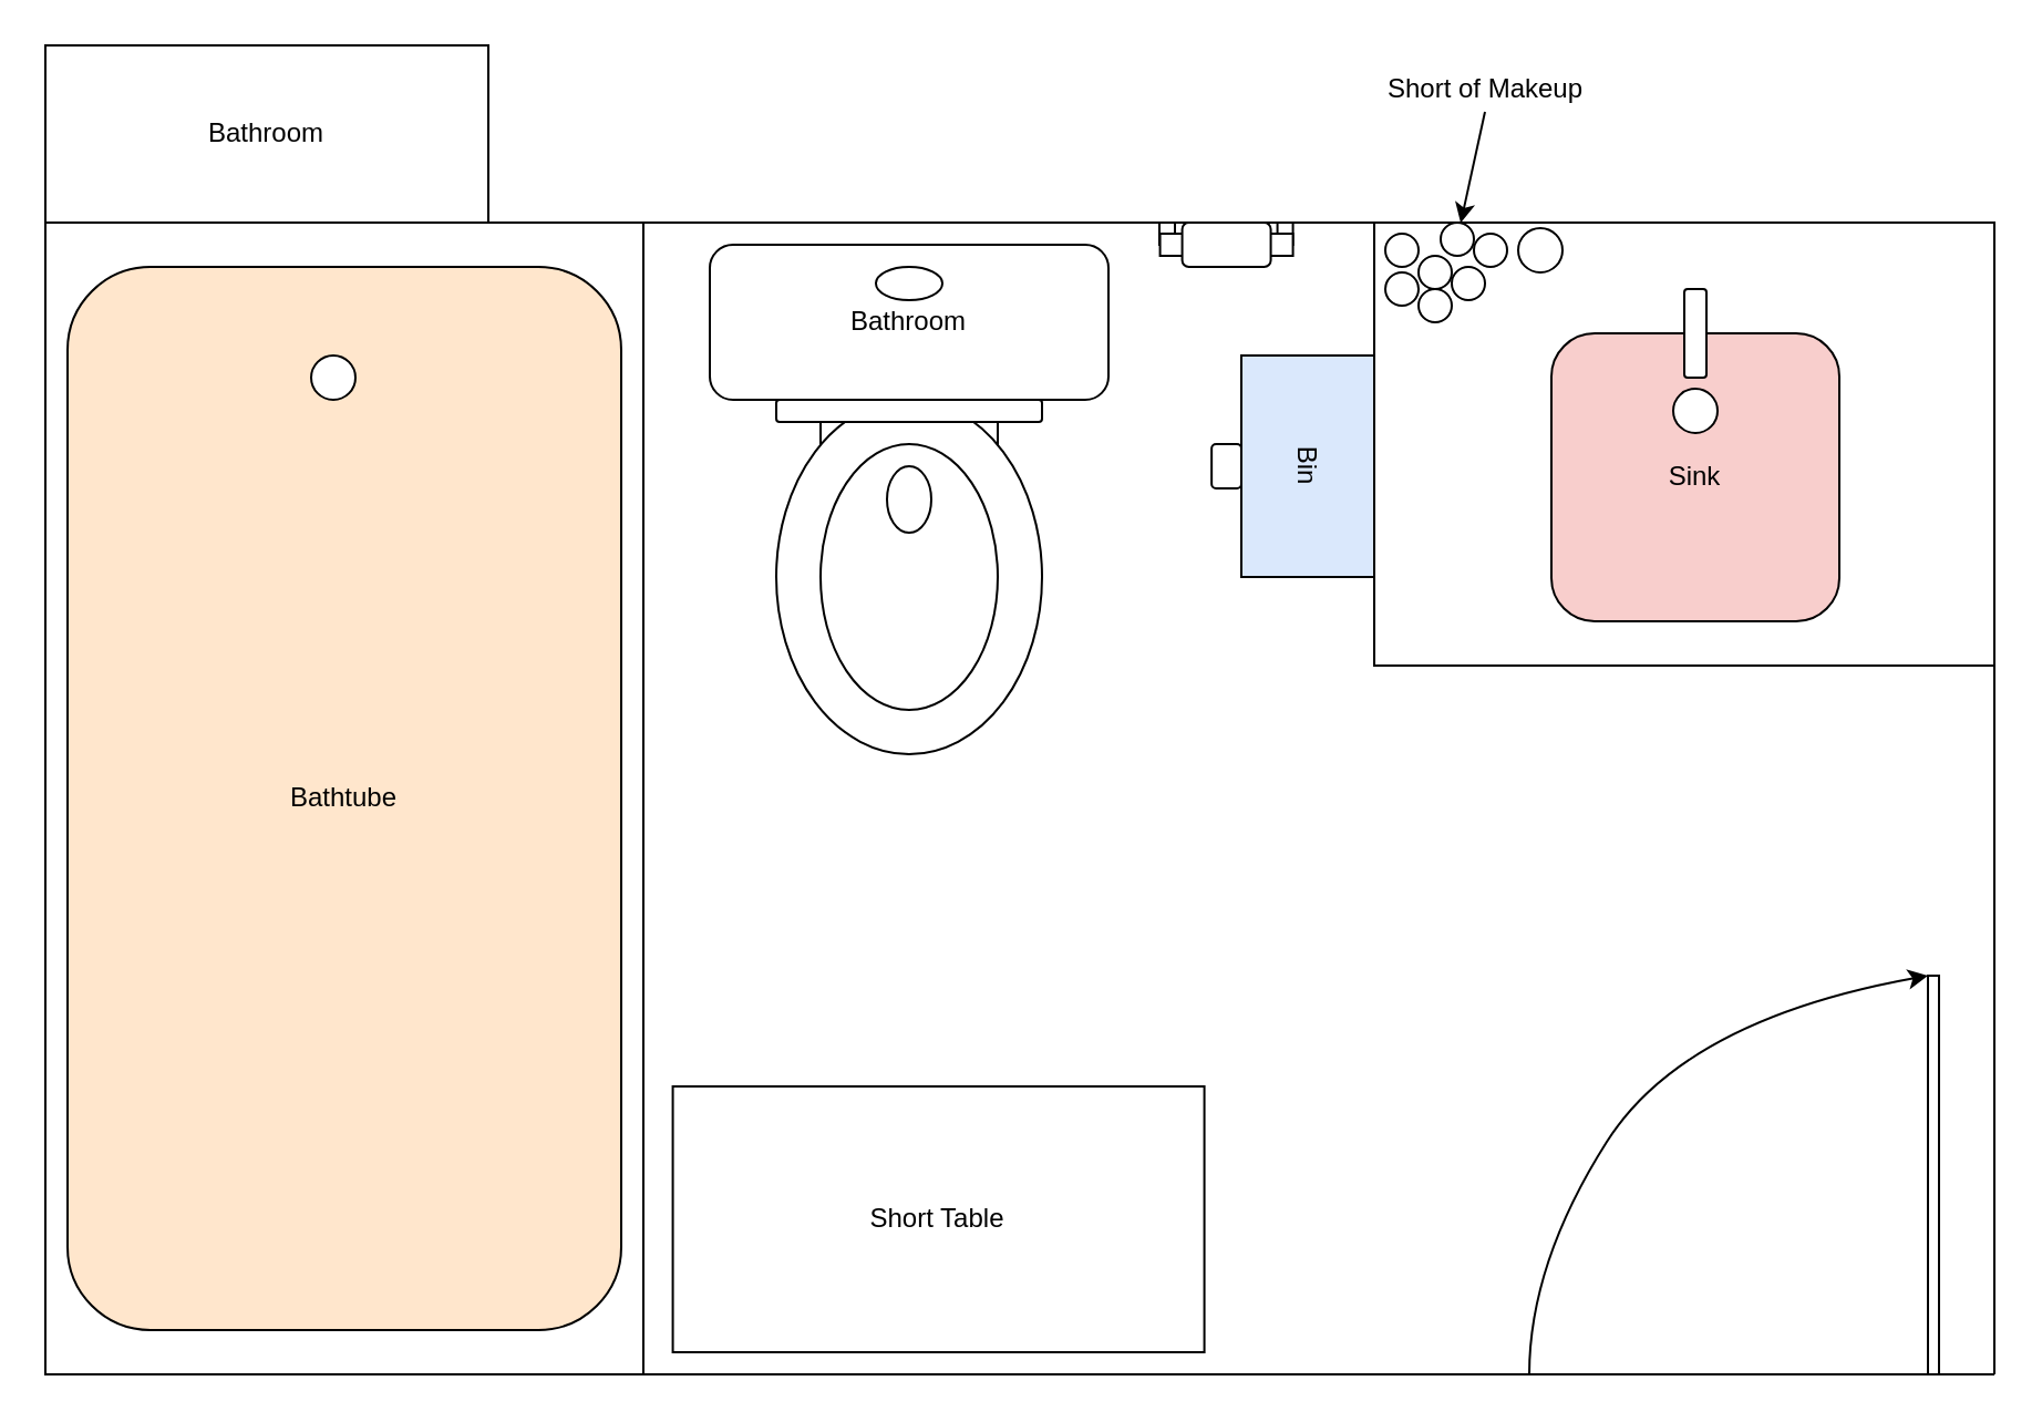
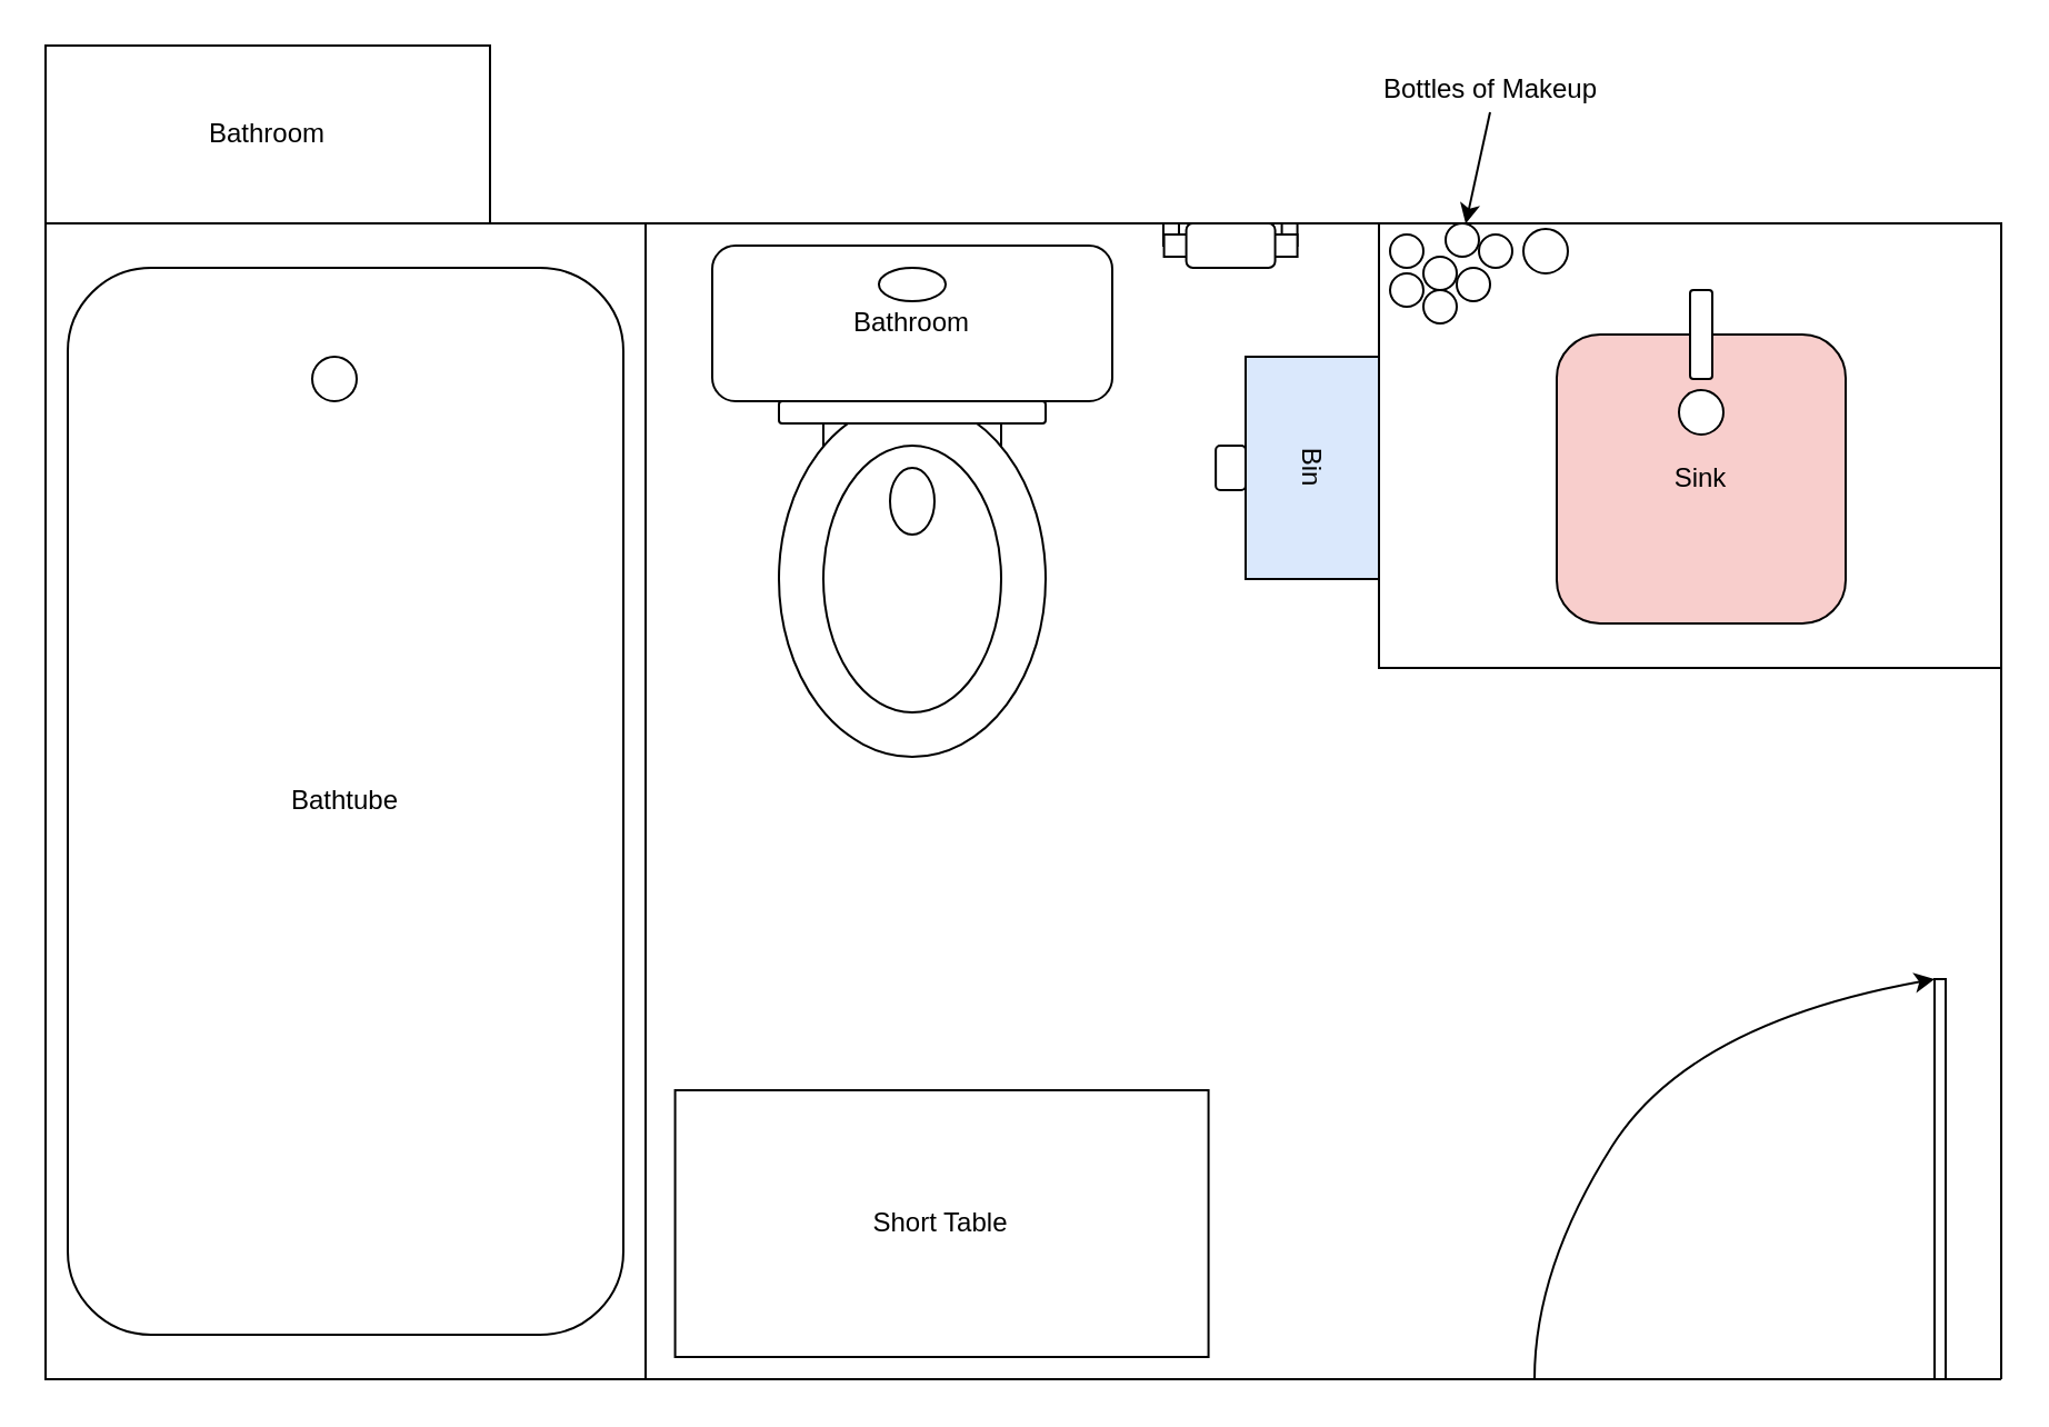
  <mxCell id="0" />
  <mxCell id="1" parent="0" />
  <mxCell id="2" value="" style="rounded=0;whiteSpace=wrap;html=1;" vertex="1" parent="1"><mxGeometry x="523" y="100" width="7" height="10" as="geometry" /></mxCell>
  <mxCell id="3" value="" style="rounded=0;whiteSpace=wrap;html=1;" vertex="1" parent="1"><mxGeometry x="576.29" y="100" width="7" height="10" as="geometry" /></mxCell>
  <mxCell id="4" value="" style="rounded=0;whiteSpace=wrap;html=1;" vertex="1" parent="1"><mxGeometry x="523.29" y="105" width="60" height="10" as="geometry" /></mxCell>
  <mxCell id="5" value="Bathroom" style="rounded=0;whiteSpace=wrap;html=1;" vertex="1" parent="1"><mxGeometry x="20" y="20" width="200" height="80" as="geometry" /></mxCell>
  <mxCell id="6" value="" style="endArrow=none;html=1;rounded=0;" edge="1" parent="1"><mxGeometry width="50" height="50" relative="1" as="geometry"><mxPoint x="20" y="620" as="sourcePoint" /><mxPoint x="20" y="100" as="targetPoint" /></mxGeometry></mxCell>
  <mxCell id="7" value="" style="endArrow=none;html=1;rounded=0;" edge="1" parent="1"><mxGeometry width="50" height="50" relative="1" as="geometry"><mxPoint x="900" y="620" as="sourcePoint" /><mxPoint x="900" y="100" as="targetPoint" /></mxGeometry></mxCell>
  <mxCell id="8" value="" style="endArrow=none;html=1;rounded=0;" edge="1" parent="1"><mxGeometry width="50" height="50" relative="1" as="geometry"><mxPoint x="20" y="100" as="sourcePoint" /><mxPoint x="900" y="100" as="targetPoint" /></mxGeometry></mxCell>
  <mxCell id="9" value="" style="endArrow=none;html=1;rounded=0;" edge="1" parent="1"><mxGeometry width="50" height="50" relative="1" as="geometry"><mxPoint x="20" y="620" as="sourcePoint" /><mxPoint x="900" y="620" as="targetPoint" /></mxGeometry></mxCell>
  <mxCell id="10" value="" style="rounded=0;whiteSpace=wrap;html=1;" vertex="1" parent="1"><mxGeometry x="20" y="100" width="270" height="520" as="geometry" /></mxCell>
- <mxCell id="11" value="Bathtube" style="rounded=1;whiteSpace=wrap;html=1;fillColor=#ffe6cc;" vertex="1" parent="1"><mxGeometry x="30" y="120" width="250" height="480" as="geometry" /></mxCell>
+ <mxCell id="11" value="Bathtube" style="rounded=1;whiteSpace=wrap;html=1;" vertex="1" parent="1"><mxGeometry x="30" y="120" width="250" height="480" as="geometry" /></mxCell>
  <mxCell id="12" value="" style="ellipse;whiteSpace=wrap;html=1;aspect=fixed;" vertex="1" parent="1"><mxGeometry x="140" y="160" width="20" height="20" as="geometry" /></mxCell>
  <mxCell id="13" value="Bathroom" style="rounded=1;whiteSpace=wrap;html=1;" vertex="1" parent="1"><mxGeometry x="320" y="110" width="180" height="70" as="geometry" /></mxCell>
  <mxCell id="14" value="" style="rounded=1;whiteSpace=wrap;html=1;" vertex="1" parent="1"><mxGeometry x="370" y="180" width="80" height="50" as="geometry" /></mxCell>
  <mxCell id="15" value="" style="ellipse;whiteSpace=wrap;html=1;" vertex="1" parent="1"><mxGeometry x="350" y="180" width="120" height="160" as="geometry" /></mxCell>
  <mxCell id="16" value="" style="ellipse;whiteSpace=wrap;html=1;" vertex="1" parent="1"><mxGeometry x="370" y="200" width="80" height="120" as="geometry" /></mxCell>
  <mxCell id="17" value="" style="ellipse;whiteSpace=wrap;html=1;" vertex="1" parent="1"><mxGeometry x="400" y="210" width="20" height="30" as="geometry" /></mxCell>
  <mxCell id="18" value="" style="ellipse;whiteSpace=wrap;html=1;" vertex="1" parent="1"><mxGeometry x="395" y="120" width="30" height="15" as="geometry" /></mxCell>
  <mxCell id="19" value="" style="rounded=1;whiteSpace=wrap;html=1;" vertex="1" parent="1"><mxGeometry x="350" y="180" width="120" height="10" as="geometry" /></mxCell>
  <mxCell id="20" value="" style="rounded=0;whiteSpace=wrap;html=1;" vertex="1" parent="1"><mxGeometry x="620" y="100" width="280" height="200" as="geometry" /></mxCell>
  <mxCell id="21" value="Bin" style="rounded=0;whiteSpace=wrap;html=1;rotation=90;fillColor=#dae8fc;" vertex="1" parent="1"><mxGeometry x="540" y="180" width="100" height="60" as="geometry" /></mxCell>
  <mxCell id="22" value="" style="rounded=1;whiteSpace=wrap;html=1;rotation=90;" vertex="1" parent="1"><mxGeometry x="543.29" y="203.29" width="20" height="13.43" as="geometry" /></mxCell>
  <mxCell id="23" value="Sink" style="rounded=1;whiteSpace=wrap;html=1;fillColor=#f8cecc;" vertex="1" parent="1"><mxGeometry x="700" y="150" width="130" height="130" as="geometry" /></mxCell>
  <mxCell id="24" value="" style="rounded=1;whiteSpace=wrap;html=1;" vertex="1" parent="1"><mxGeometry x="533.29" y="100" width="40" height="20" as="geometry" /></mxCell>
  <mxCell id="25" value="" style="ellipse;whiteSpace=wrap;html=1;aspect=fixed;" vertex="1" parent="1"><mxGeometry x="625" y="105" width="15" height="15" as="geometry" /></mxCell>
  <mxCell id="26" value="" style="ellipse;whiteSpace=wrap;html=1;aspect=fixed;" vertex="1" parent="1"><mxGeometry x="640" y="115" width="15" height="15" as="geometry" /></mxCell>
  <mxCell id="27" value="" style="ellipse;whiteSpace=wrap;html=1;aspect=fixed;" vertex="1" parent="1"><mxGeometry x="640" y="130" width="15" height="15" as="geometry" /></mxCell>
  <mxCell id="28" value="" style="ellipse;whiteSpace=wrap;html=1;aspect=fixed;" vertex="1" parent="1"><mxGeometry x="650" y="100" width="15" height="15" as="geometry" /></mxCell>
  <mxCell id="29" value="" style="ellipse;whiteSpace=wrap;html=1;aspect=fixed;" vertex="1" parent="1"><mxGeometry x="665" y="105" width="15" height="15" as="geometry" /></mxCell>
  <mxCell id="30" value="" style="ellipse;whiteSpace=wrap;html=1;aspect=fixed;" vertex="1" parent="1"><mxGeometry x="655" y="120" width="15" height="15" as="geometry" /></mxCell>
  <mxCell id="31" value="" style="ellipse;whiteSpace=wrap;html=1;aspect=fixed;" vertex="1" parent="1"><mxGeometry x="625" y="122.5" width="15" height="15" as="geometry" /></mxCell>
  <mxCell id="32" value="" style="ellipse;whiteSpace=wrap;html=1;aspect=fixed;" vertex="1" parent="1"><mxGeometry x="685" y="102.5" width="20" height="20" as="geometry" /></mxCell>
  <mxCell id="33" value="" style="endArrow=classic;html=1;rounded=0;" edge="1" parent="1" target="28"><mxGeometry width="50" height="50" relative="1" as="geometry"><mxPoint x="670" y="50" as="sourcePoint" /><mxPoint x="710" y="40" as="targetPoint" /></mxGeometry></mxCell>
- <mxCell id="34" value="Short of Makeup" style="text;html=1;align=center;verticalAlign=middle;resizable=0;points=[];autosize=1;strokeColor=none;fillColor=none;" vertex="1" parent="1"><mxGeometry x="615" y="30" width="110" height="20" as="geometry" /></mxCell>
+ <mxCell id="34" value="Bottles of Makeup" style="text;html=1;align=center;verticalAlign=middle;resizable=0;points=[];autosize=1;strokeColor=none;fillColor=none;" vertex="1" parent="1"><mxGeometry x="615" y="30" width="110" height="20" as="geometry" /></mxCell>
  <mxCell id="35" value="" style="rounded=1;whiteSpace=wrap;html=1;" vertex="1" parent="1"><mxGeometry x="760" y="130" width="10" height="40" as="geometry" /></mxCell>
  <mxCell id="36" value="" style="ellipse;whiteSpace=wrap;html=1;aspect=fixed;" vertex="1" parent="1"><mxGeometry x="755" y="175" width="20" height="20" as="geometry" /></mxCell>
  <mxCell id="37" value="Short Table" style="whiteSpace=wrap;html=1;rounded=0;" vertex="1" parent="1"><mxGeometry x="303.29" y="490" width="240" height="120" as="geometry" /></mxCell>
  <mxCell id="38" value="" style="rounded=0;whiteSpace=wrap;html=1;" vertex="1" parent="1"><mxGeometry x="870" y="440" width="5" height="180" as="geometry" /></mxCell>
  <mxCell id="39" value="" style="curved=1;endArrow=classic;html=1;rounded=0;entryX=0;entryY=0;entryDx=0;entryDy=0;" edge="1" parent="1" target="38"><mxGeometry width="50" height="50" relative="1" as="geometry"><mxPoint x="690" y="620" as="sourcePoint" /><mxPoint x="750" y="570" as="targetPoint" /><Array as="points"><mxPoint x="690" y="570" /><mxPoint x="760" y="460" /></Array></mxGeometry></mxCell>
